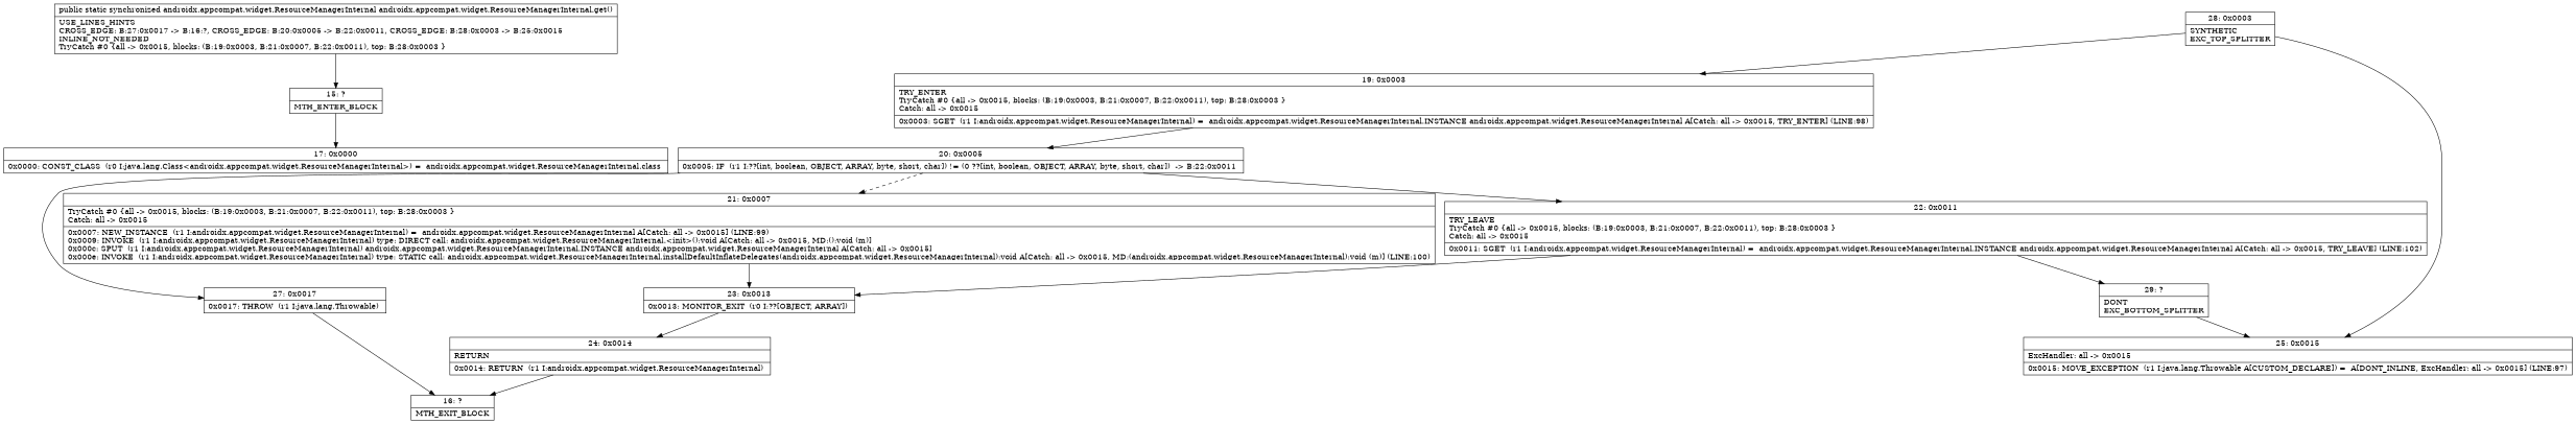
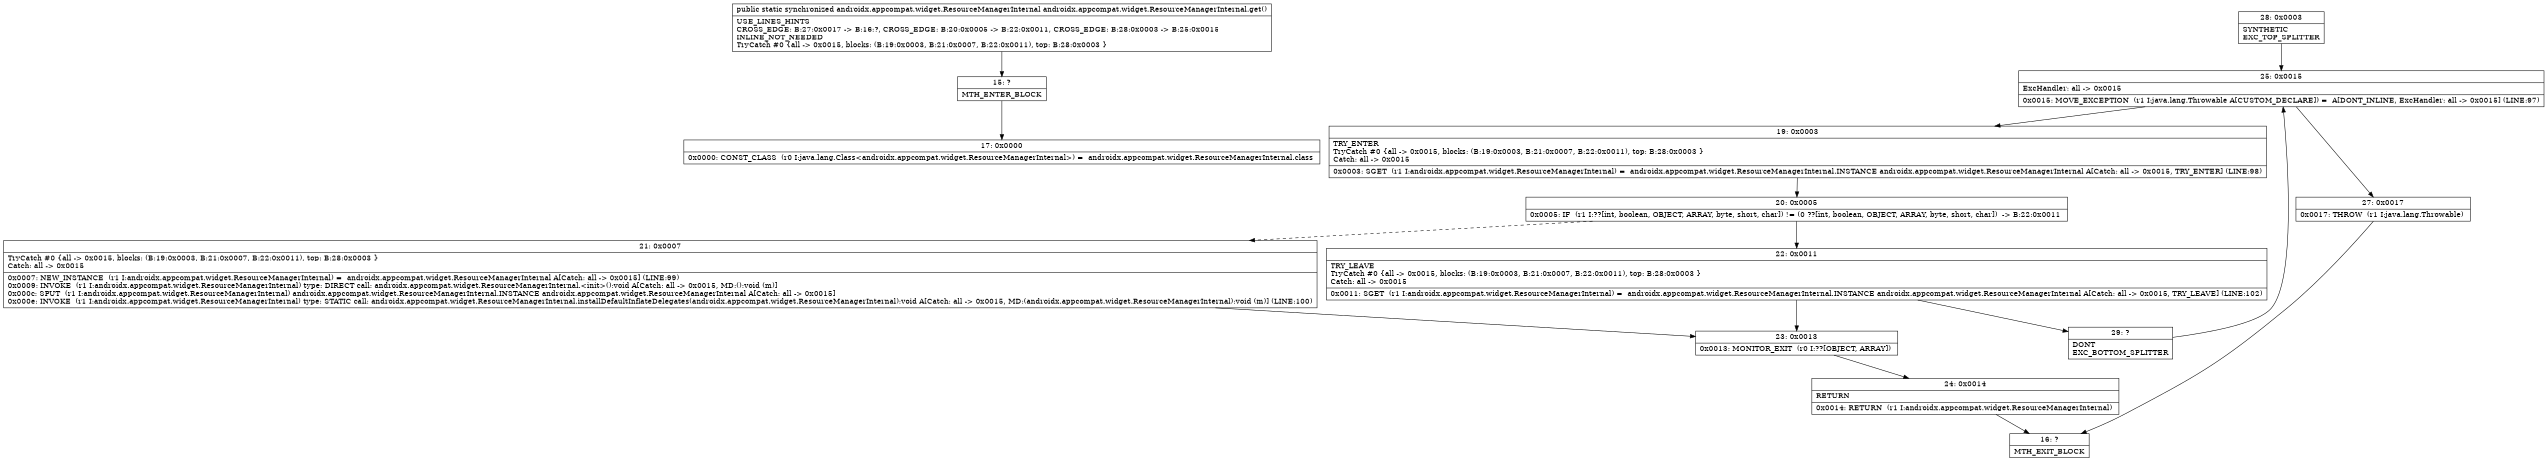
  digraph {
    node [shape=record]
    n1 [label="{15\:\ ?|MTH_ENTER_BLOCK\l}"]
    n2 [label="{17\:\ 0x0000|0x0000: CONST_CLASS  (r0 I:java.lang.Class\<androidx.appcompat.widget.ResourceManagerInternal\>) =  androidx.appcompat.widget.ResourceManagerInternal.class \l}"]
    n3 [label="{28\:\ 0x0003|SYNTHETIC\lEXC_TOP_SPLITTER\l}"]
    n4 [label="{19\:\ 0x0003|TRY_ENTER\lTryCatch #0 \{all \-\> 0x0015, blocks: (B:19:0x0003, B:21:0x0007, B:22:0x0011), top: B:28:0x0003 \}\lCatch: all \-\> 0x0015\l|0x0003: SGET  (r1 I:androidx.appcompat.widget.ResourceManagerInternal) =  androidx.appcompat.widget.ResourceManagerInternal.INSTANCE androidx.appcompat.widget.ResourceManagerInternal A[Catch: all \-\> 0x0015, TRY_ENTER] (LINE:98)\l}"]
    n5 [label="{25\:\ 0x0015|ExcHandler: all \-\> 0x0015\l|0x0015: MOVE_EXCEPTION  (r1 I:java.lang.Throwable A[CUSTOM_DECLARE]) =  A[DONT_INLINE, ExcHandler: all \-\> 0x0015] (LINE:97)\l}"]
    n6 [label="{20\:\ 0x0005|0x0005: IF  (r1 I:??[int, boolean, OBJECT, ARRAY, byte, short, char]) != (0 ??[int, boolean, OBJECT, ARRAY, byte, short, char])  \-\> B:22:0x0011 \l}"]
    n7 [label="{27\:\ 0x0017|0x0017: THROW  (r1 I:java.lang.Throwable) \l}"]
    n8 [label="{21\:\ 0x0007|TryCatch #0 \{all \-\> 0x0015, blocks: (B:19:0x0003, B:21:0x0007, B:22:0x0011), top: B:28:0x0003 \}\lCatch: all \-\> 0x0015\l|0x0007: NEW_INSTANCE  (r1 I:androidx.appcompat.widget.ResourceManagerInternal) =  androidx.appcompat.widget.ResourceManagerInternal A[Catch: all \-\> 0x0015] (LINE:99)\l0x0009: INVOKE  (r1 I:androidx.appcompat.widget.ResourceManagerInternal) type: DIRECT call: androidx.appcompat.widget.ResourceManagerInternal.\<init\>():void A[Catch: all \-\> 0x0015, MD:():void (m)]\l0x000c: SPUT  (r1 I:androidx.appcompat.widget.ResourceManagerInternal) androidx.appcompat.widget.ResourceManagerInternal.INSTANCE androidx.appcompat.widget.ResourceManagerInternal A[Catch: all \-\> 0x0015]\l0x000e: INVOKE  (r1 I:androidx.appcompat.widget.ResourceManagerInternal) type: STATIC call: androidx.appcompat.widget.ResourceManagerInternal.installDefaultInflateDelegates(androidx.appcompat.widget.ResourceManagerInternal):void A[Catch: all \-\> 0x0015, MD:(androidx.appcompat.widget.ResourceManagerInternal):void (m)] (LINE:100)\l}"]
    n9 [label="{22\:\ 0x0011|TRY_LEAVE\lTryCatch #0 \{all \-\> 0x0015, blocks: (B:19:0x0003, B:21:0x0007, B:22:0x0011), top: B:28:0x0003 \}\lCatch: all \-\> 0x0015\l|0x0011: SGET  (r1 I:androidx.appcompat.widget.ResourceManagerInternal) =  androidx.appcompat.widget.ResourceManagerInternal.INSTANCE androidx.appcompat.widget.ResourceManagerInternal A[Catch: all \-\> 0x0015, TRY_LEAVE] (LINE:102)\l}"]
    n10 [label="{23\:\ 0x0013|0x0013: MONITOR_EXIT  (r0 I:??[OBJECT, ARRAY]) \l}"]
    n11 [label="{29\:\ ?|DONT\lEXC_BOTTOM_SPLITTER\l}"]
    n12 [label="{24\:\ 0x0014|RETURN\l|0x0014: RETURN  (r1 I:androidx.appcompat.widget.ResourceManagerInternal) \l}"]
    n13 [label="{16\:\ ?|MTH_EXIT_BLOCK\l}"]
    n14 [label="{public static synchronized androidx.appcompat.widget.ResourceManagerInternal androidx.appcompat.widget.ResourceManagerInternal.get()  | USE_LINES_HINTS\lCROSS_EDGE: B:27:0x0017 \-\> B:16:?, CROSS_EDGE: B:20:0x0005 \-\> B:22:0x0011, CROSS_EDGE: B:28:0x0003 \-\> B:25:0x0015\lINLINE_NOT_NEEDED\lTryCatch #0 \{all \-\> 0x0015, blocks: (B:19:0x0003, B:21:0x0007, B:22:0x0011), top: B:28:0x0003 \}\l}"]
    n1 -> n2
-   n3 -> n4
+   n5 -> n4
    n3 -> n5
    n4 -> n6
-   n6 -> n7
+   n5 -> n7
    n6 -> n8 [style=dashed]
    n6 -> n9
    n7 -> n13
    n8 -> n10
    n9 -> n10
    n9 -> n11
    n10 -> n12
    n11 -> n5
    n12 -> n13
    n14 -> n1
  }
